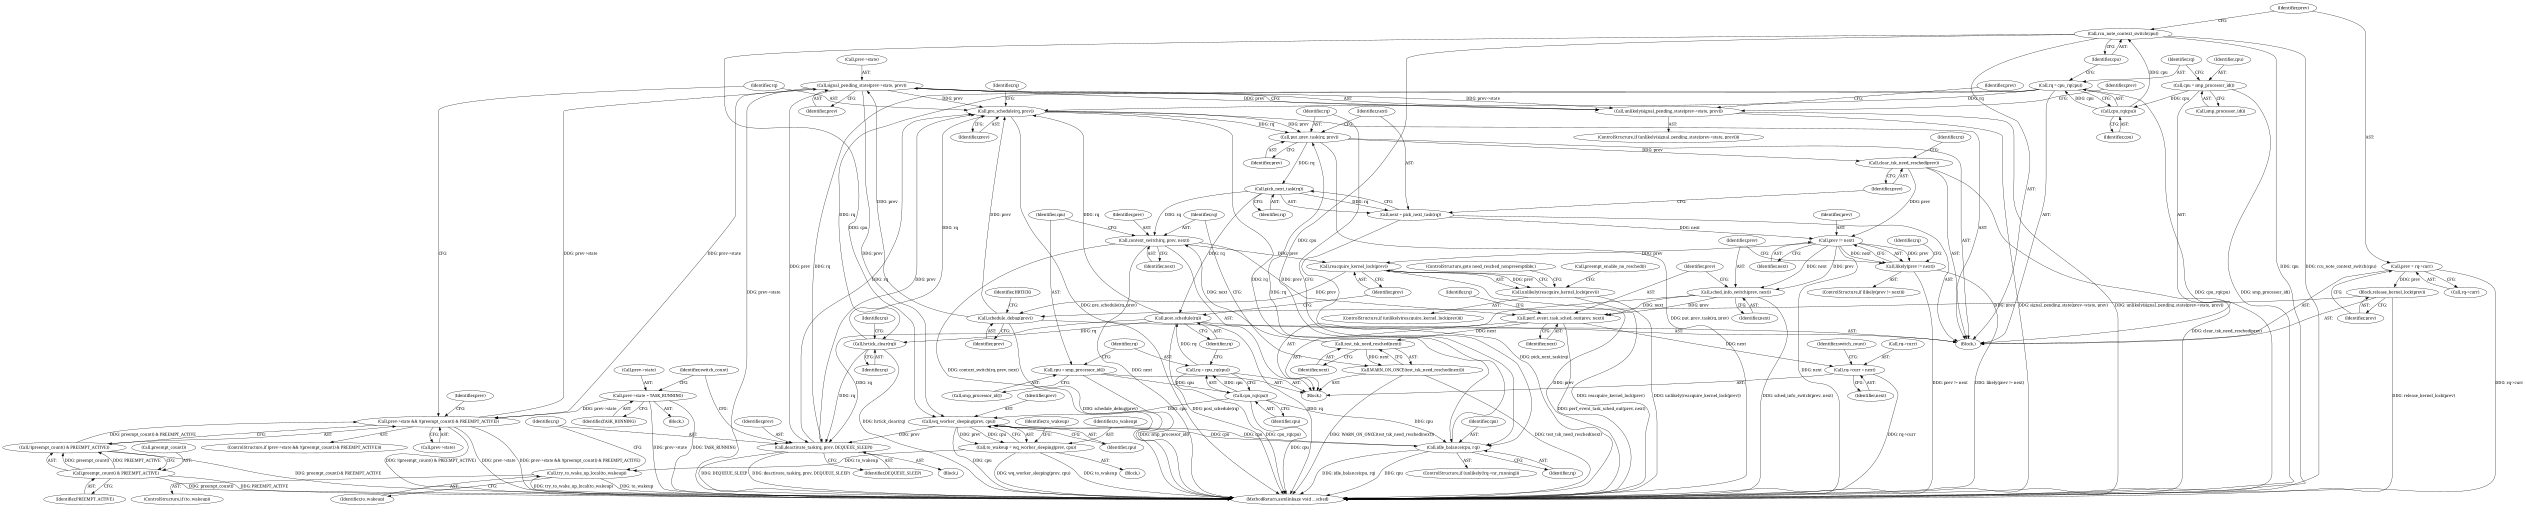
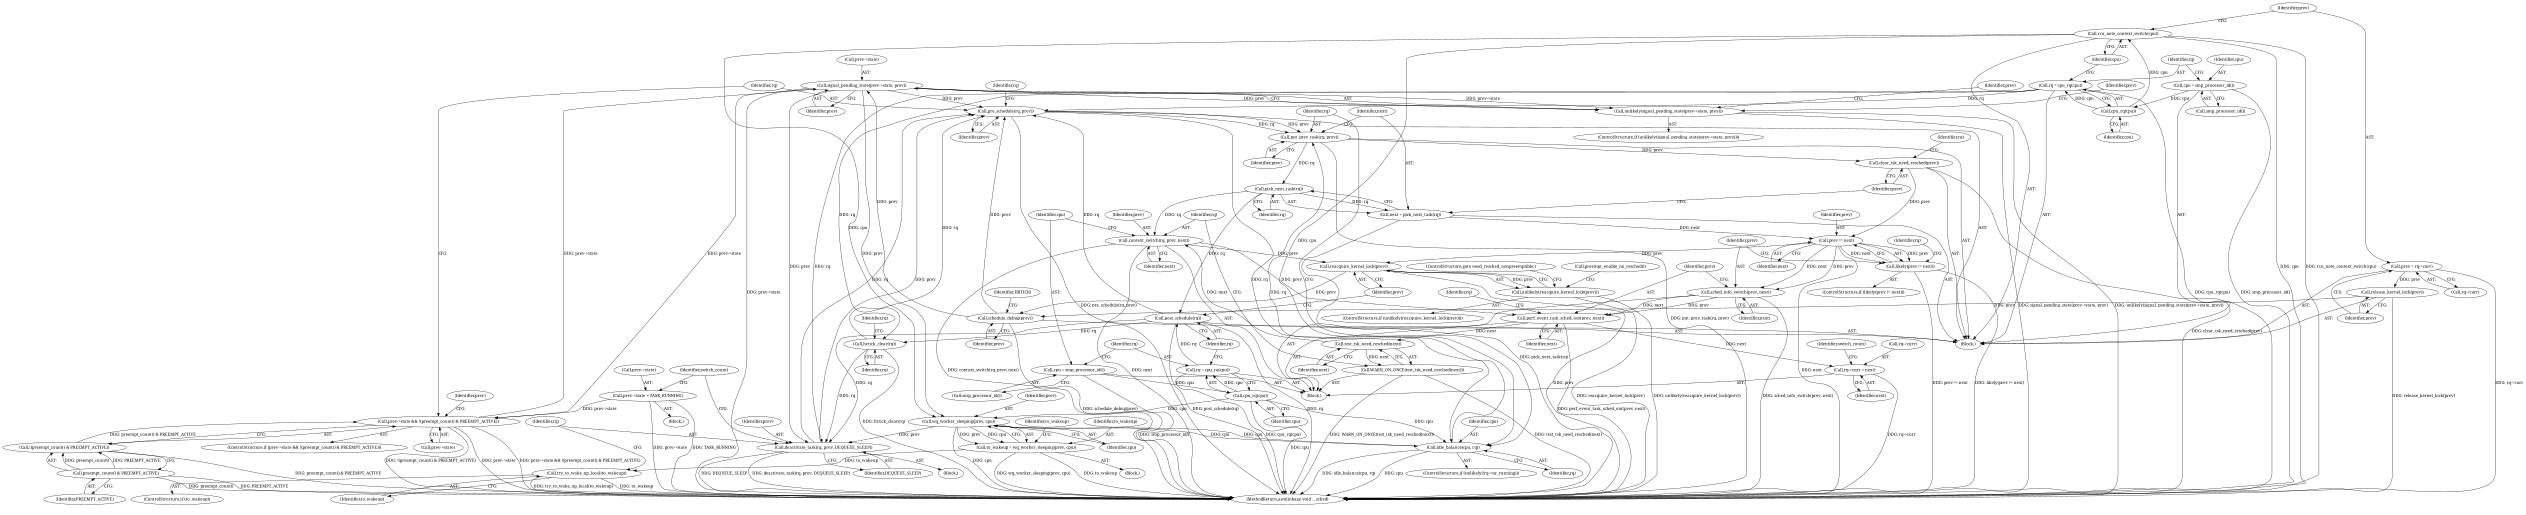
  digraph {
    fontname="Noto Serif"
    node [fontname="Noto Serif"]
    edge [fontname="Noto Serif"]
    n1 [label="(Call,signal_pending_state(prev->state, prev))"]
    n2 [label="(Call,prev->state && !(preempt_count() & PREEMPT_ACTIVE))"]
    n3 [label="(Call,pre_schedule(rq, prev))"]
    n4 [label="(Call,deactivate_task(rq, prev, DEQUEUE_SLEEP))"]
    n5 [label="(Call,wq_worker_sleeping(prev, cpu))"]
    n6 [label="(Call,unlikely(signal_pending_state(prev->state, prev)))"]
    n7 [label="(MethodReturn,asmlinkage void __sched)"]
    n8 [label="(Identifier,prev)"]
    n9 [label="(Call,!(preempt_count() & PREEMPT_ACTIVE))"]
    n10 [label="(ControlStructure,if (prev->state && !(preempt_count() & PREEMPT_ACTIVE)))"]
    n11 [label="(Call,prev->state)"]
    n12 [label="(Block,)"]
    n13 [label="(Call,put_prev_task(rq, prev))"]
    n14 [label="(Call,idle_balance(cpu, rq))"]
    n15 [label="(Identifier,prev)"]
    n16 [label="(Identifier,DEQUEUE_SLEEP)"]
    n17 [label="(Block,)"]
    n18 [label="(Call,to_wakeup = wq_worker_sleeping(prev, cpu))"]
    n19 [label="(Identifier,cpu)"]
    n20 [label="(ControlStructure,if (unlikely(signal_pending_state(prev->state, prev))))"]
    n21 [label="(Call,preempt_count() & PREEMPT_ACTIVE)"]
    n22 [label="(Call,prev->state = TASK_RUNNING)"]
    n23 [label="(Block,)"]
-   n24 [label="(Identifier,TASK_RUNNING)"]
    n25 [label="(Call,schedule_debug(prev))"]
    n26 [label="(Identifier,prev)"]
    n27 [label="(Call,reacquire_kernel_lock(prev))"]
    n28 [label="(Call,unlikely(reacquire_kernel_lock(prev)))"]
    n29 [label="(Identifier,prev)"]
    n30 [label="(ControlStructure,if (unlikely(reacquire_kernel_lock(prev))))"]
    n31 [label="(Call,post_schedule(rq))"]
    n32 [label="(Call,context_switch(rq, prev, next))"]
    n33 [label="(Identifier,next)"]
    n34 [label="(Block,)"]
    n35 [label="(Call,perf_event_task_sched_out(prev, next))"]
    n36 [label="(Call,pick_next_task(rq))"]
    n37 [label="(Call,next = pick_next_task(rq))"]
    n38 [label="(Identifier,rq)"]
    n39 [label="(Call,hrtick_clear(rq))"]
    n40 [label="(Identifier,rq)"]
    n41 [label="(Call,prev != next)"]
    n42 [label="(Call,clear_tsk_need_resched(prev))"]
    n43 [label="(Identifier,prev)"]
    n44 [label="(Identifier,prev)"]
    n45 [label="(ControlStructure,if (unlikely(!rq->nr_running)))"]
    n46 [label="(Identifier,rq)"]
    n47 [label="(Call,rq = cpu_rq(cpu))"]
    n48 [label="(Call,cpu_rq(cpu))"]
    n49 [label="(Call,rcu_note_context_switch(cpu))"]
    n50 [label="(Identifier,cpu)"]
    n51 [label="(Identifier,rq)"]
    n52 [label="(Identifier,cpu)"]
    n53 [label="(Call,cpu = smp_processor_id())"]
    n54 [label="(Call,smp_processor_id())"]
    n55 [label="(Call,rq = cpu_rq(cpu))"]
    n56 [label="(Call,cpu_rq(cpu))"]
    n57 [label="(Identifier,cpu)"]
    n58 [label="(Call,cpu = smp_processor_id())"]
    n59 [label="(Call,smp_processor_id())"]
    n60 [label="(Call,try_to_wake_up_local(to_wakeup))"]
    n61 [label="(Block,)"]
    n62 [label="(Call,test_tsk_need_resched(next))"]
    n63 [label="(Call,rq->curr = next)"]
    n64 [label="(Identifier,next)"]
    n65 [label="(Call,WARN_ON_ONCE(test_tsk_need_resched(next)))"]
    n66 [label="(Identifier,next)"]
    n67 [label="(Identifier,next)"]
    n68 [label="(Call,sched_info_switch(prev, next))"]
    n69 [label="(Identifier,next)"]
    n70 [label="(Call,likely(prev != next))"]
    n71 [label="(Identifier,next)"]
    n72 [label="(ControlStructure,if (likely(prev != next)))"]
-   n73 [label="(Block,release_kernel_lock(prev))"]
+   n73 [label="(Call,release_kernel_lock(prev))"]
    n74 [label="(Identifier,prev)"]
    n75 [label="(Call,prev = rq->curr)"]
    n76 [label="(Call,rq->curr)"]
    n77 [label="(Identifier,PREEMPT_ACTIVE)"]
    n78 [label="(Identifier,to_wakeup)"]
    n79 [label="(ControlStructure,if (to_wakeup))"]
    n80 [label="(Call,preempt_enable_no_resched())"]
    n81 [label="(Identifier,to_wakeup)"]
    n82 [label="(Identifier,prev)"]
    n83 [label="(Identifier,rq)"]
    n84 [label="(Identifier,prev)"]
    n85 [label="(Call,prev->state)"]
    n86 [label="(Identifier,prev)"]
    n87 [label="(Call,prev->state)"]
    n88 [label="(Identifier,rq)"]
    n89 [label="(Identifier,rq)"]
    n90 [label="(Identifier,switch_count)"]
    n91 [label="(Identifier,prev)"]
    n92 [label="(Identifier,rq)"]
    n93 [label="(Identifier,prev)"]
-   n94 [label="(Call,preempt_count())"]
    n95 [label="(Identifier,switch_count)"]
    n96 [label="(Identifier,cpu)"]
    n97 [label="(Identifier,cpu)"]
    n98 [label="(Identifier,rq)"]
    n99 [label="(Identifier,cpu)"]
    n100 [label="(Identifier,HRTICK)"]
    n101 [label="(Identifier,rq)"]
    n102 [label="(Identifier,rq)"]
    n103 [label="(Identifier,prev)"]
    n104 [label="(Identifier,rq)"]
    n105 [label="(Call,rq->curr)"]
    n106 [label="(Identifier,prev)"]
    n107 [label="(Identifier,prev)"]
    n108 [label="(Identifier,rq)"]
    n109 [label="(Identifier,next)"]
    n110 [label="(Identifier,to_wakeup)"]
    n111 [label="(ControlStructure,goto need_resched_nonpreemptible;)"]
    n112 [label="(Identifier,rq)"]
    n113 [label="(Identifier,prev)"]
    n114 [label="(Identifier,prev)"]
    n115 [label="(Identifier,rq)"]
    n1 -> n2 [label="DDG: prev->state"]
    n1 -> n3 [label="DDG: prev"]
    n1 -> n4 [label="DDG: prev"]
    n1 -> n5 [label="DDG: prev"]
    n1 -> n6 [label="AST: "]
    n1 -> n6 [label="DDG: prev->state"]
    n1 -> n6 [label="DDG: prev"]
    n1 -> n7 [label="DDG: prev->state"]
    n1 -> n8 [label="CFG: "]
    n2 -> n1 [label="DDG: prev->state"]
    n2 -> n7 [label="DDG: prev->state && !(preempt_count() & PREEMPT_ACTIVE)"]
    n2 -> n7 [label="DDG: !(preempt_count() & PREEMPT_ACTIVE)"]
    n2 -> n7 [label="DDG: prev->state"]
    n2 -> n9 [label="CFG: "]
    n2 -> n10 [label="AST: "]
    n2 -> n11 [label="CFG: "]
    n3 -> n7 [label="DDG: pre_schedule(rq, prev)"]
    n3 -> n12 [label="AST: "]
    n3 -> n13 [label="DDG: rq"]
    n3 -> n13 [label="DDG: prev"]
    n3 -> n14 [label="DDG: rq"]
    n3 -> n15 [label="CFG: "]
    n4 -> n3 [label="DDG: rq"]
    n4 -> n3 [label="DDG: prev"]
    n4 -> n7 [label="DDG: deactivate_task(rq, prev, DEQUEUE_SLEEP)"]
    n4 -> n7 [label="DDG: DEQUEUE_SLEEP"]
    n4 -> n16 [label="CFG: "]
    n4 -> n17 [label="AST: "]
    n5 -> n4 [label="DDG: prev"]
    n5 -> n7 [label="DDG: cpu"]
    n5 -> n14 [label="DDG: cpu"]
    n5 -> n18 [label="AST: "]
    n5 -> n18 [label="DDG: prev"]
    n5 -> n18 [label="DDG: cpu"]
    n5 -> n19 [label="CFG: "]
    n6 -> n1 [label="CFG: "]
    n6 -> n7 [label="DDG: unlikely(signal_pending_state(prev->state, prev))"]
    n6 -> n7 [label="DDG: signal_pending_state(prev->state, prev)"]
    n6 -> n20 [label="AST: "]
    n8 -> n1 [label="AST: "]
    n9 -> n2 [label="AST: "]
    n9 -> n2 [label="DDG: preempt_count() & PREEMPT_ACTIVE"]
    n9 -> n7 [label="DDG: preempt_count() & PREEMPT_ACTIVE"]
    n9 -> n21 [label="CFG: "]
    n11 -> n2 [label="AST: "]
    n13 -> n7 [label="DDG: put_prev_task(rq, prev)"]
    n13 -> n12 [label="AST: "]
    n13 -> n36 [label="DDG: rq"]
    n13 -> n42 [label="DDG: prev"]
    n13 -> n43 [label="CFG: "]
    n14 -> n5 [label="DDG: cpu"]
    n14 -> n7 [label="DDG: idle_balance(cpu, rq)"]
    n14 -> n7 [label="DDG: cpu"]
    n14 -> n13 [label="DDG: rq"]
    n14 -> n45 [label="AST: "]
    n14 -> n46 [label="CFG: "]
    n15 -> n3 [label="AST: "]
    n16 -> n4 [label="AST: "]
    n18 -> n5 [label="CFG: "]
    n18 -> n7 [label="DDG: to_wakeup"]
    n18 -> n7 [label="DDG: wq_worker_sleeping(prev, cpu)"]
    n18 -> n60 [label="DDG: to_wakeup"]
    n18 -> n61 [label="AST: "]
    n19 -> n5 [label="AST: "]
    n21 -> n7 [label="DDG: preempt_count()"]
    n21 -> n7 [label="DDG: PREEMPT_ACTIVE"]
    n21 -> n9 [label="AST: "]
    n21 -> n9 [label="DDG: preempt_count()"]
    n21 -> n9 [label="DDG: PREEMPT_ACTIVE"]
    n21 -> n77 [label="CFG: "]
    n22 -> n2 [label="DDG: prev->state"]
    n22 -> n7 [label="DDG: prev->state"]
    n22 -> n7 [label="DDG: TASK_RUNNING"]
    n22 -> n23 [label="AST: "]
-   n22 -> n24 [label="CFG: "]
-   n24 -> n22 [label="AST: "]
    n25 -> n1 [label="DDG: prev"]
    n25 -> n3 [label="DDG: prev"]
    n25 -> n7 [label="DDG: schedule_debug(prev)"]
    n25 -> n12 [label="AST: "]
    n25 -> n26 [label="CFG: "]
    n26 -> n25 [label="AST: "]
    n27 -> n7 [label="DDG: prev"]
    n27 -> n25 [label="DDG: prev"]
    n27 -> n28 [label="AST: "]
    n27 -> n28 [label="DDG: prev"]
    n27 -> n29 [label="CFG: "]
    n28 -> n7 [label="DDG: reacquire_kernel_lock(prev)"]
    n28 -> n7 [label="DDG: unlikely(reacquire_kernel_lock(prev))"]
    n28 -> n27 [label="CFG: "]
    n28 -> n30 [label="AST: "]
    n29 -> n27 [label="AST: "]
    n29 -> n31 [label="CFG: "]
    n31 -> n3 [label="DDG: rq"]
    n31 -> n4 [label="DDG: rq"]
    n31 -> n7 [label="DDG: post_schedule(rq)"]
    n31 -> n7 [label="DDG: rq"]
    n31 -> n12 [label="AST: "]
    n31 -> n39 [label="DDG: rq"]
    n31 -> n40 [label="CFG: "]
    n32 -> n7 [label="DDG: context_switch(rq, prev, next)"]
    n32 -> n7 [label="DDG: next"]
    n32 -> n27 [label="DDG: prev"]
    n32 -> n33 [label="CFG: "]
    n32 -> n34 [label="AST: "]
    n32 -> n35 [label="DDG: prev"]
    n33 -> n32 [label="AST: "]
    n35 -> n7 [label="DDG: perf_event_task_sched_out(prev, next)"]
    n35 -> n34 [label="AST: "]
    n35 -> n62 [label="DDG: next"]
    n35 -> n63 [label="DDG: next"]
    n35 -> n64 [label="CFG: "]
    n36 -> n31 [label="DDG: rq"]
    n36 -> n32 [label="DDG: rq"]
    n36 -> n37 [label="AST: "]
    n36 -> n37 [label="DDG: rq"]
    n36 -> n38 [label="CFG: "]
    n37 -> n7 [label="DDG: pick_next_task(rq)"]
    n37 -> n12 [label="AST: "]
    n37 -> n36 [label="CFG: "]
    n37 -> n41 [label="DDG: next"]
    n38 -> n36 [label="AST: "]
    n39 -> n3 [label="DDG: rq"]
    n39 -> n4 [label="DDG: rq"]
    n39 -> n7 [label="DDG: hrtick_clear(rq)"]
    n39 -> n51 [label="CFG: "]
    n40 -> n31 [label="AST: "]
    n40 -> n55 [label="CFG: "]
    n41 -> n7 [label="DDG: next"]
    n41 -> n27 [label="DDG: prev"]
    n41 -> n68 [label="DDG: prev"]
    n41 -> n68 [label="DDG: next"]
    n41 -> n70 [label="AST: "]
    n41 -> n70 [label="DDG: prev"]
    n41 -> n70 [label="DDG: next"]
    n41 -> n71 [label="CFG: "]
    n42 -> n7 [label="DDG: clear_tsk_need_resched(prev)"]
    n42 -> n12 [label="AST: "]
    n42 -> n41 [label="DDG: prev"]
    n42 -> n44 [label="CFG: "]
    n43 -> n13 [label="AST: "]
    n44 -> n37 [label="CFG: "]
    n44 -> n42 [label="AST: "]
    n46 -> n14 [label="AST: "]
    n47 -> n3 [label="DDG: rq"]
    n47 -> n4 [label="DDG: rq"]
    n47 -> n7 [label="DDG: cpu_rq(cpu)"]
    n47 -> n12 [label="AST: "]
    n47 -> n39 [label="DDG: rq"]
    n47 -> n48 [label="CFG: "]
    n48 -> n47 [label="AST: "]
    n48 -> n47 [label="DDG: cpu"]
    n48 -> n49 [label="DDG: cpu"]
    n48 -> n50 [label="CFG: "]
    n49 -> n5 [label="DDG: cpu"]
    n49 -> n7 [label="DDG: cpu"]
    n49 -> n7 [label="DDG: rcu_note_context_switch(cpu)"]
    n49 -> n12 [label="AST: "]
    n49 -> n14 [label="DDG: cpu"]
    n49 -> n52 [label="CFG: "]
    n50 -> n48 [label="AST: "]
    n51 -> n39 [label="AST: "]
    n52 -> n47 [label="CFG: "]
    n52 -> n49 [label="AST: "]
    n53 -> n7 [label="DDG: smp_processor_id()"]
    n53 -> n12 [label="AST: "]
    n53 -> n48 [label="DDG: cpu"]
    n53 -> n54 [label="CFG: "]
    n54 -> n53 [label="AST: "]
    n55 -> n7 [label="DDG: cpu_rq(cpu)"]
    n55 -> n31 [label="DDG: rq"]
    n55 -> n34 [label="AST: "]
    n55 -> n56 [label="CFG: "]
    n56 -> n5 [label="DDG: cpu"]
    n56 -> n7 [label="DDG: cpu"]
    n56 -> n14 [label="DDG: cpu"]
    n56 -> n55 [label="AST: "]
    n56 -> n55 [label="DDG: cpu"]
    n56 -> n57 [label="CFG: "]
    n57 -> n56 [label="AST: "]
    n58 -> n7 [label="DDG: smp_processor_id()"]
    n58 -> n34 [label="AST: "]
    n58 -> n56 [label="DDG: cpu"]
    n58 -> n59 [label="CFG: "]
    n59 -> n58 [label="AST: "]
    n60 -> n7 [label="DDG: try_to_wake_up_local(to_wakeup)"]
    n60 -> n7 [label="DDG: to_wakeup"]
    n60 -> n78 [label="CFG: "]
    n60 -> n79 [label="AST: "]
    n62 -> n32 [label="DDG: next"]
    n62 -> n65 [label="AST: "]
    n62 -> n65 [label="DDG: next"]
    n62 -> n66 [label="CFG: "]
    n63 -> n7 [label="DDG: rq->curr"]
    n63 -> n34 [label="AST: "]
    n63 -> n67 [label="CFG: "]
    n64 -> n35 [label="AST: "]
    n65 -> n7 [label="DDG: test_tsk_need_resched(next)"]
    n65 -> n7 [label="DDG: WARN_ON_ONCE(test_tsk_need_resched(next))"]
    n65 -> n34 [label="AST: "]
    n65 -> n62 [label="CFG: "]
    n66 -> n62 [label="AST: "]
    n67 -> n63 [label="AST: "]
    n68 -> n7 [label="DDG: sched_info_switch(prev, next)"]
    n68 -> n34 [label="AST: "]
    n68 -> n35 [label="DDG: prev"]
    n68 -> n35 [label="DDG: next"]
    n68 -> n69 [label="CFG: "]
    n69 -> n68 [label="AST: "]
    n70 -> n7 [label="DDG: likely(prev != next)"]
    n70 -> n7 [label="DDG: prev != next"]
    n70 -> n41 [label="CFG: "]
    n70 -> n72 [label="AST: "]
    n71 -> n41 [label="AST: "]
    n73 -> n7 [label="DDG: release_kernel_lock(prev)"]
    n73 -> n12 [label="AST: "]
    n73 -> n25 [label="DDG: prev"]
    n73 -> n74 [label="CFG: "]
    n74 -> n73 [label="AST: "]
    n74 -> n75 [label="CFG: "]
    n75 -> n7 [label="DDG: rq->curr"]
    n75 -> n12 [label="AST: "]
    n75 -> n73 [label="DDG: prev"]
    n75 -> n76 [label="CFG: "]
    n76 -> n75 [label="AST: "]
    n77 -> n21 [label="AST: "]
    n78 -> n60 [label="AST: "]
    n80 -> n28 [label="CFG: "]
    n81 -> n18 [label="AST: "]
    n82 -> n32 [label="AST: "]
    n83 -> n42 [label="CFG: "]
    n84 -> n2 [label="CFG: "]
    n85 -> n22 [label="AST: "]
    n86 -> n49 [label="CFG: "]
    n86 -> n75 [label="AST: "]
    n87 -> n1 [label="AST: "]
    n88 -> n4 [label="AST: "]
    n88 -> n60 [label="CFG: "]
    n89 -> n55 [label="AST: "]
    n89 -> n58 [label="CFG: "]
    n90 -> n4 [label="CFG: "]
    n90 -> n22 [label="CFG: "]
    n91 -> n4 [label="AST: "]
    n92 -> n39 [label="CFG: "]
    n93 -> n35 [label="AST: "]
    n93 -> n68 [label="CFG: "]
-   n94 -> n21 [label="AST: "]
    n95 -> n63 [label="CFG: "]
    n96 -> n14 [label="AST: "]
    n97 -> n32 [label="CFG: "]
    n97 -> n58 [label="AST: "]
    n98 -> n2 [label="CFG: "]
    n98 -> n3 [label="AST: "]
    n99 -> n53 [label="AST: "]
    n100 -> n25 [label="CFG: "]
    n101 -> n70 [label="CFG: "]
    n102 -> n47 [label="AST: "]
    n102 -> n53 [label="CFG: "]
    n103 -> n41 [label="AST: "]
    n104 -> n35 [label="CFG: "]
    n105 -> n63 [label="AST: "]
    n106 -> n68 [label="AST: "]
    n106 -> n70 [label="CFG: "]
    n107 -> n5 [label="AST: "]
    n108 -> n13 [label="AST: "]
    n108 -> n14 [label="CFG: "]
    n109 -> n13 [label="CFG: "]
    n109 -> n37 [label="AST: "]
    n110 -> n18 [label="CFG: "]
    n111 -> n28 [label="CFG: "]
    n112 -> n3 [label="CFG: "]
    n113 -> n6 [label="CFG: "]
    n114 -> n6 [label="CFG: "]
    n115 -> n32 [label="AST: "]
    n115 -> n65 [label="CFG: "]
  }
